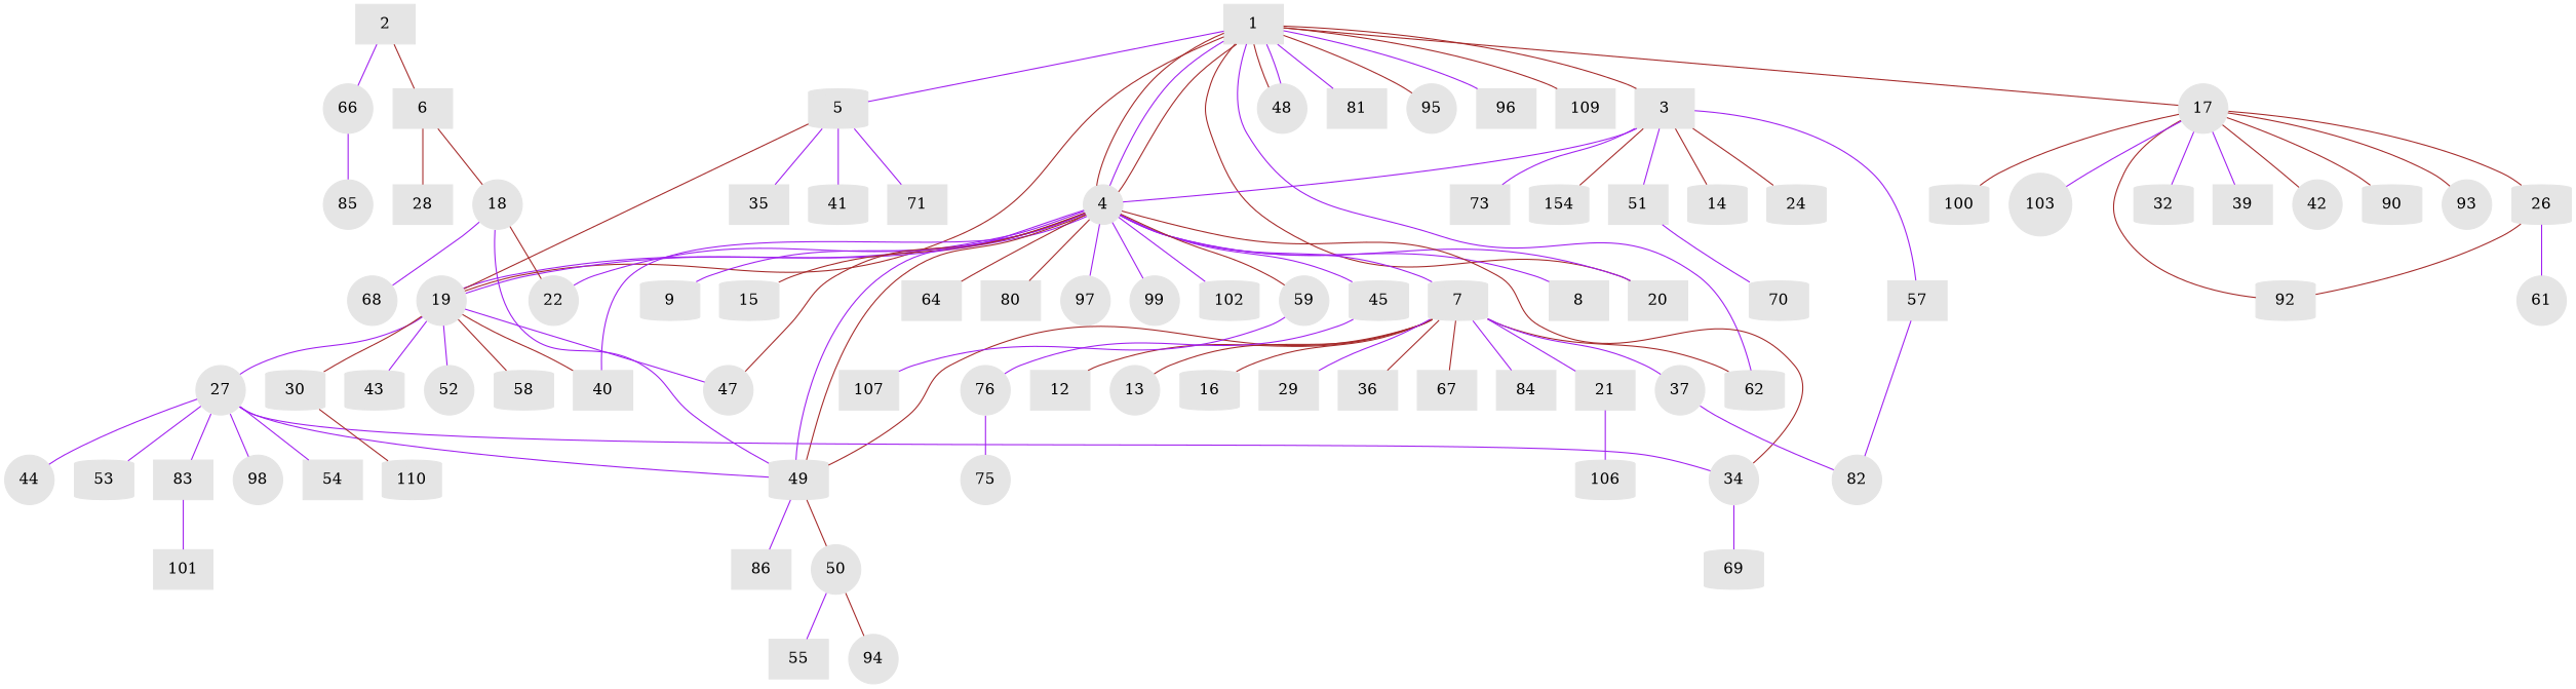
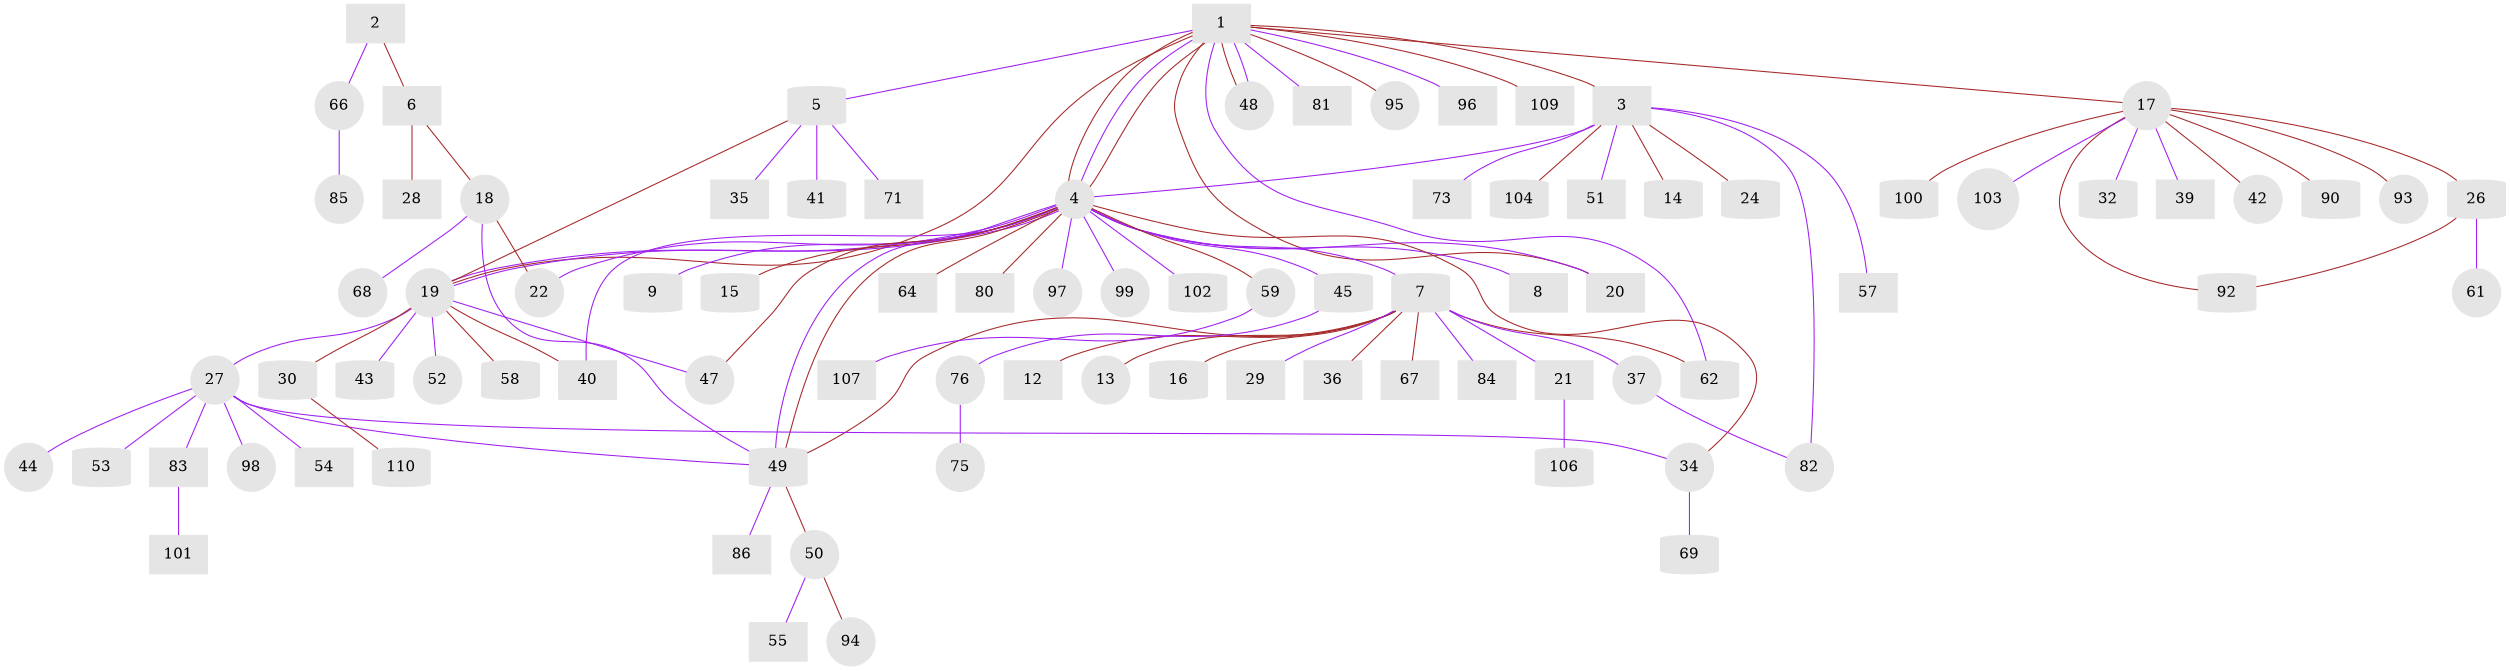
  graph {
    fontname="DejaVu Serif"
    node [color=gray90 fontname="DejaVu Serif" shape=box style=filled]
    edge [color=purple fontname="DejaVu Serif"]
    1 [super="+89"]
    3 [super="+65"]
    4 [shape=circle super="+60"]
    5 [shape=cylinder super="+10"]
    17 [shape=circle super="+25"]
    19 [shape=circle super="+71"]
    20
    48 [shape=circle]
    62 [shape=cylinder]
    81
    95 [shape=circle]
    96
    109
    2 [super="+46"]
    6 [super="+87"]
    66 [shape=circle]
    14 [shape=cylinder]
    24 [shape=cylinder]
    51
    57 [super="+79"]
    73
    82 [shape=circle]
-   104 [shape=cylinder label=154]
+   104 [shape=cylinder]
    7 [shape=cylinder super="+88"]
    8
    9 [shape=cylinder]
    15 [shape=cylinder]
    22 [shape=circle]
    34 [shape=circle super="+38"]
    40
    45 [shape=cylinder]
    47 [shape=circle]
    49 [shape=cylinder super="+77"]
    59 [shape=circle]
    64
    80
    97 [shape=circle]
    99 [shape=circle]
    102 [shape=cylinder]
    n40 [label=71 super="+91"]
    35
    41 [shape=cylinder super="+76"]
    26 [shape=cylinder super="+72"]
    32 [shape=cylinder]
    39 [super="+78"]
    42 [shape=circle]
    90 [shape=cylinder]
    92 [shape=cylinder]
    93 [shape=circle]
    100 [shape=cylinder]
    103 [shape=circle]
    27 [shape=circle super="+33"]
    30 [shape=cylinder]
    43 [shape=cylinder]
    52 [shape=circle]
    58 [shape=cylinder]
    18 [shape=circle super="+23"]
    28
    85 [shape=circle]
-   70 [shape=cylinder]
    12
    13 [shape=circle]
    16 [shape=cylinder]
    21 [super="+105"]
    29
    36
    37 [shape=circle]
    67
    84
    69 [shape=cylinder super="+74"]
    n71 [label=76 shape=circle super="+108"]
    50 [shape=circle]
    86
    107
    68 [shape=circle]
    106 [shape=cylinder]
    61 [shape=circle]
    54
    44 [shape=circle]
    53 [shape=cylinder]
    83
    98 [shape=circle]
    110 [shape=cylinder]
    101
    75 [shape=circle]
    55 [super="+63"]
    94 [shape=circle]
    1 -- 3 [color=brown]
    1 -- 4 [color=brown weight=2]
    1 -- 4
    1 -- 4 [color=brown]
    1 -- 5
    1 -- 17 [color=brown]
    1 -- 19 [color=brown]
    1 -- 20 [color=brown]
    1 -- 48 [color=brown]
    1 -- 48
    1 -- 62
    1 -- 81
    1 -- 95 [color=brown]
    1 -- 96
    1 -- 109 [color=brown]
    3 -- 4
    3 -- 14 [color=brown]
    3 -- 24 [color=brown]
    3 -- 51
    3 -- 57
    3 -- 73
-   57 -- 82
+   3 -- 82
    3 -- 104 [color=brown]
    4 -- 19 [weight=2]
    4 -- 19
    4 -- 20
    4 -- 7
    4 -- 8
    4 -- 9
    4 -- 15 [color=brown]
    4 -- 22
    4 -- 34 [color=brown]
    4 -- 40
    4 -- 45
    4 -- 47 [color=brown]
    4 -- 49
    4 -- 49 [color=brown]
    4 -- 59 [color=brown]
    4 -- 64 [color=brown]
    4 -- 80 [color=brown]
    4 -- 97
    4 -- 99
    4 -- 102
    5 -- 19 [color=brown]
    5 -- n40
    5 -- 35
    5 -- 41
    17 -- 26 [color=brown]
    17 -- 32
    17 -- 39
    17 -- 42 [color=brown]
    17 -- 90 [color=brown]
    17 -- 92 [color=brown]
    17 -- 93 [color=brown]
    17 -- 100 [color=brown]
    17 -- 103
    19 -- 40 [color=brown]
    19 -- 47
    19 -- 27
    19 -- 30 [color=brown]
    19 -- 43
    19 -- 52
    19 -- 58 [color=brown]
    2 -- 6 [color=brown]
    2 -- 66
    6 -- 18 [color=brown]
    6 -- 28 [color=brown]
    66 -- 85
-   51 -- 70
    7 -- 62 [color=brown]
    7 -- 49 [color=brown]
    7 -- 12 [color=brown]
    7 -- 13 [color=brown]
    7 -- 16 [color=brown]
    7 -- 21 [weight=2]
    7 -- 29
    7 -- 36 [color=brown]
    7 -- 37
    7 -- 67 [color=brown]
    7 -- 84
    34 -- 69
    45 -- n71
    49 -- 50 [color=brown]
    49 -- 86
    59 -- 107
    26 -- 92 [color=brown]
    26 -- 61
    27 -- 34
    27 -- 49
    27 -- 54
    27 -- 44
    27 -- 53
    27 -- 83
    27 -- 98
    30 -- 110 [color=brown]
    18 -- 22 [color=brown]
    18 -- 49
    18 -- 68
    21 -- 106
    37 -- 82
    n71 -- 75
    50 -- 55
    50 -- 94 [color=brown]
    83 -- 101
  }
